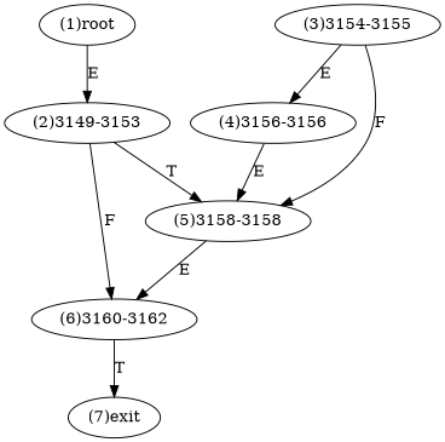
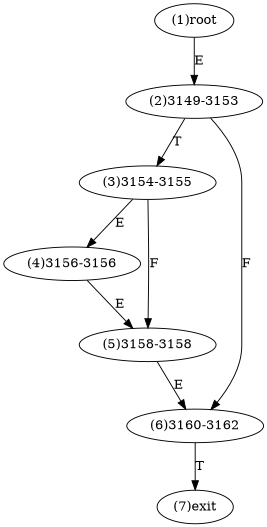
  digraph {
    n1 [label="(1)root"]
    n2 [label="(2)3149-3153"]
    n3 [label="(3)3154-3155"]
    n4 [label="(6)3160-3162"]
    n5 [label="(4)3156-3156"]
    n6 [label="(5)3158-3158"]
    n7 [label="(7)exit"]
    n1 -> n2 [label=E]
-   n2 -> n6 [label=T]
+   n2 -> n3 [label=T]
    n2 -> n4 [label=F]
    n3 -> n5 [label=E]
    n3 -> n6 [label=F]
    n4 -> n7 [label=T]
    n5 -> n6 [label=E]
    n6 -> n4 [label=E]
  }
